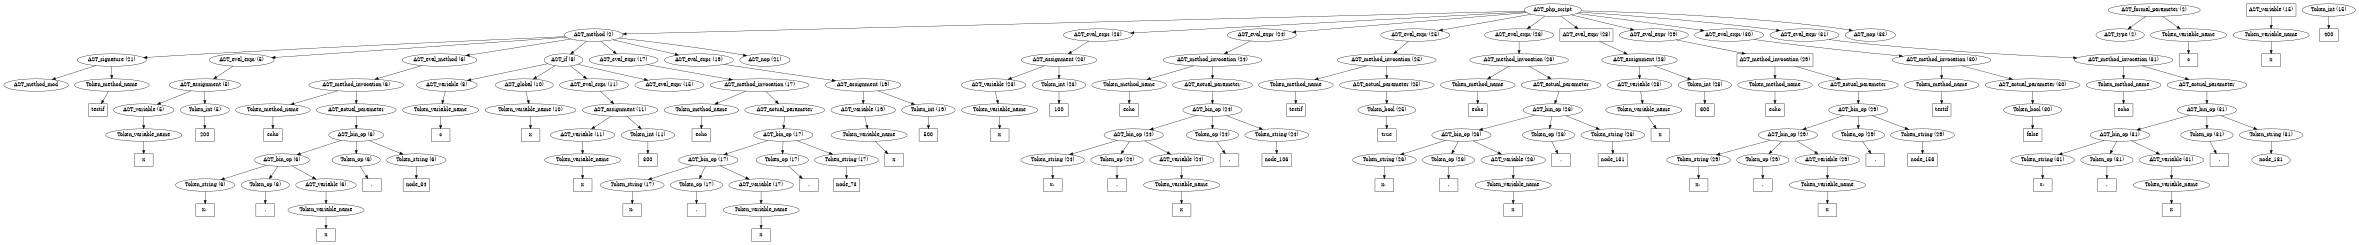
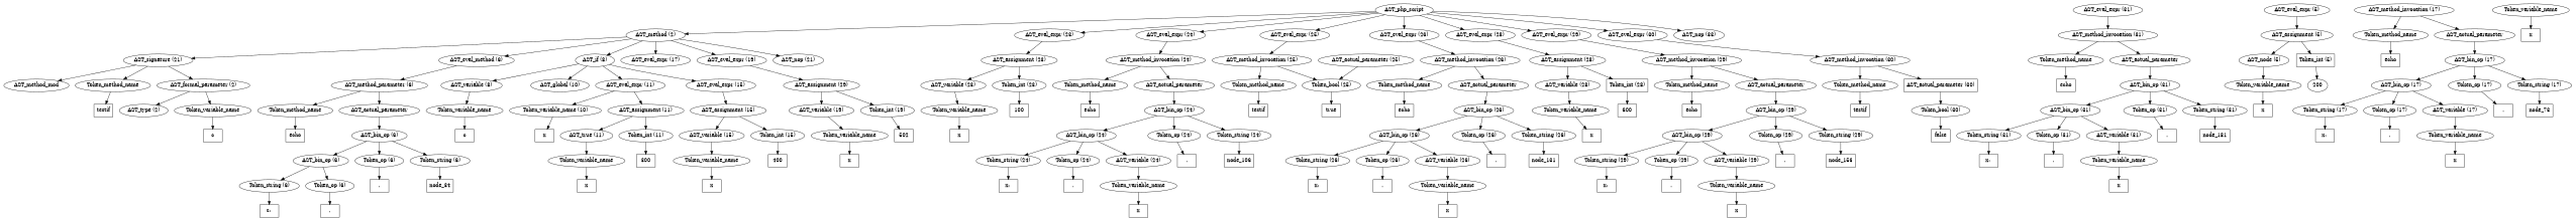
  digraph {
    n1 [label=AST_php_script]
    n2 [label="AST_method (2)"]
    n3 [label="AST_eval_expr (23)"]
    n4 [label="AST_eval_expr (24)"]
    n5 [label="AST_eval_expr (25)"]
    n6 [label="AST_eval_expr (26)"]
-   n7 [label="AST_eval_expr (28)" shape=box]
+   n7 [label="AST_eval_expr (28)"]
    n8 [label="AST_eval_expr (29)"]
    n9 [label="AST_eval_expr (30)"]
    n10 [label="AST_eval_expr (31)"]
    n11 [label="AST_nop (33)"]
    n12 [label="AST_signature (21)"]
    n13 [label="AST_eval_expr (5)"]
    n14 [label="AST_eval_method (6)"]
    n15 [label="AST_if (8)"]
    n16 [label="AST_eval_expr (17)"]
    n17 [label="AST_eval_expr (19)"]
    n18 [label="AST_nop (21)"]
    n19 [label="AST_assignment (23)"]
    n20 [label="AST_method_invocation (24)"]
    n21 [label="AST_method_invocation (25)"]
    n22 [label="AST_method_invocation (26)"]
    n23 [label="AST_assignment (28)"]
-   n24 [label="AST_method_invocation (29)" shape=box]
+   n24 [label="AST_method_invocation (29)"]
    n25 [label="AST_method_invocation (30)"]
    n26 [label="AST_method_invocation (31)"]
    n27 [label=AST_method_mod]
    n28 [label=Token_method_name]
    n29 [label="AST_formal_parameter (2)"]
    n30 [label="AST_assignment (5)"]
-   n31 [label="AST_method_invocation (6)"]
+   n31 [label="AST_method_parameter (6)"]
    n32 [label="AST_variable (8)"]
    n33 [label="AST_global (10)"]
    n34 [label="AST_eval_expr (11)"]
    n35 [label="AST_eval_expr (15)"]
    n36 [label="AST_method_invocation (17)"]
-   n37 [label="AST_assignment (19)"]
+   n37 [label="AST_assignment (29)"]
    n38 [label=testif shape=box]
    n39 [label="AST_type (2)"]
    n40 [label=Token_variable_name]
    n41 [label=c shape=box]
-   n42 [label="AST_variable (5)"]
-   n43 [label="Token_int (5)"]
+   n42 [label="AST_node (5)"]
+   n43 [label="Token_int (5)" shape=box]
    n44 [label=Token_variable_name]
-   n45 [label=200 shape=box]
+   n45 [label=200 shape=ellipse]
    n46 [label=x shape=box]
    n47 [label=Token_method_name]
    n48 [label=AST_actual_parameter]
    n49 [label=echo shape=box]
    n50 [label="AST_bin_op (6)"]
    n51 [label="AST_bin_op (6)"]
    n52 [label="Token_op (6)"]
    n53 [label="Token_string (6)"]
    n54 [label="Token_string (6)"]
    n55 [label="Token_op (6)"]
-   n56 [label="AST_variable (6)"]
    n57 [label="." shape=box]
    node_34 [shape=box]
    n59 [label="x: " shape=box]
    n60 [label="." shape=box]
    n61 [label=Token_variable_name]
    n62 [label=x shape=box]
    n63 [label=Token_variable_name]
    n64 [label="Token_variable_name (10)"]
    n65 [label="AST_assignment (11)"]
+   n66 [label="AST_assignment (15)"]
    n67 [label=c shape=box]
    n68 [label=x shape=box]
-   n69 [label="AST_variable (11)"]
+   n69 [label="AST_true (11)"]
    n70 [label="Token_int (11)"]
    n71 [label=Token_variable_name]
    n72 [label=300 shape=box]
    n73 [label=x shape=box]
-   n74 [label="AST_variable (15)" shape=box]
+   n74 [label="AST_variable (15)"]
    n75 [label="Token_int (15)"]
    n76 [label=Token_variable_name]
    n77 [label=400 shape=box]
    n78 [label=x shape=box]
    n79 [label=Token_method_name]
    n80 [label=AST_actual_parameter]
    n81 [label=echo shape=box]
    n82 [label="AST_bin_op (17)"]
    n83 [label="AST_bin_op (17)"]
    n84 [label="Token_op (17)"]
    n85 [label="Token_string (17)"]
    n86 [label="Token_string (17)"]
    n87 [label="Token_op (17)"]
    n88 [label="AST_variable (17)"]
    n89 [label="." shape=box]
    node_73 [shape=box]
    n91 [label="x: " shape=box]
    n92 [label="." shape=box]
    n93 [label=Token_variable_name]
    n94 [label=x shape=box]
    n95 [label="AST_variable (19)"]
    n96 [label="Token_int (19)"]
    n97 [label=Token_variable_name]
-   n98 [label=500 shape=box]
+   n98 [label=502 shape=box]
    n99 [label=x shape=box]
    n100 [label="AST_variable (23)"]
    n101 [label="Token_int (23)"]
    n102 [label=Token_variable_name]
    n103 [label=100 shape=box]
    n104 [label=x shape=box]
    n105 [label=Token_method_name]
    n106 [label=AST_actual_parameter]
    n107 [label=echo shape=box]
    n108 [label="AST_bin_op (24)"]
    n109 [label="AST_bin_op (24)"]
    n110 [label="Token_op (24)"]
    n111 [label="Token_string (24)"]
    n112 [label="Token_string (24)"]
    n113 [label="Token_op (24)"]
    n114 [label="AST_variable (24)"]
    n115 [label="." shape=box]
    node_106 [shape=box]
    n117 [label="x: " shape=box]
    n118 [label="." shape=box]
    n119 [label=Token_variable_name]
    n120 [label=x shape=box]
    n121 [label=Token_method_name]
    n122 [label="AST_actual_parameter (25)"]
    n123 [label=testif shape=box]
    n124 [label="Token_bool (25)"]
    n125 [label=true shape=box]
    n126 [label=Token_method_name]
    n127 [label=AST_actual_parameter]
    n128 [label=echo shape=box]
    n129 [label="AST_bin_op (26)"]
    n130 [label="AST_bin_op (26)"]
    n131 [label="Token_op (26)"]
    n132 [label="Token_string (26)"]
    n133 [label="Token_string (26)"]
    n134 [label="Token_op (26)"]
    n135 [label="AST_variable (26)"]
    n136 [label="." shape=box]
    node_131 [shape=box]
    n138 [label="x: " shape=box]
    n139 [label="." shape=box]
    n140 [label=Token_variable_name]
    n141 [label=x shape=box]
    n142 [label="AST_variable (28)"]
-   n143 [label="Token_int (28)"]
+   n143 [label="Token_int (28)" shape=box]
    n144 [label=Token_variable_name]
    n145 [label=600 shape=box]
    n146 [label=x shape=box]
    n147 [label=Token_method_name]
    n148 [label=AST_actual_parameter]
    n149 [label=echo shape=box]
    n150 [label="AST_bin_op (29)"]
    n151 [label="AST_bin_op (29)"]
    n152 [label="Token_op (29)"]
    n153 [label="Token_string (29)"]
    n154 [label="Token_string (29)"]
    n155 [label="Token_op (29)"]
    n156 [label="AST_variable (29)"]
    n157 [label="." shape=box]
    node_156 [shape=box]
    n159 [label="x: " shape=box]
    n160 [label="." shape=box]
    n161 [label=Token_variable_name]
    n162 [label=x shape=box]
    n163 [label=Token_method_name]
-   n164 [label="AST_actual_parameter (30)"]
+   n164 [label="AST_actual_parameter (30)" shape=box]
    n165 [label=testif shape=box]
    n166 [label="Token_bool (30)"]
    n167 [label=false shape=box]
    n168 [label=Token_method_name]
    n169 [label=AST_actual_parameter]
    n170 [label=echo shape=box]
    n171 [label="AST_bin_op (31)"]
    n172 [label="AST_bin_op (31)"]
    n173 [label="Token_op (31)"]
    n174 [label="Token_string (31)"]
    n175 [label="Token_string (31)"]
    n176 [label="Token_op (31)"]
    n177 [label="AST_variable (31)"]
    n178 [label="." shape=box]
-   node_181 [shape=ellipse]
+   node_181 [shape=box]
    n180 [label="x: " shape=box]
    n181 [label="." shape=box]
    n182 [label=Token_variable_name]
    n183 [label=x shape=box]
    n1 -> n2
    n1 -> n3
    n1 -> n4
    n1 -> n5
    n1 -> n6
    n1 -> n7
    n1 -> n8
    n1 -> n9
-   n1 -> n10
    n1 -> n11
    n2 -> n12
-   n2 -> n13
    n2 -> n14
    n2 -> n15
    n2 -> n16
    n2 -> n17
    n2 -> n18
    n3 -> n19
    n4 -> n20
    n5 -> n21
    n6 -> n22
    n7 -> n23
    n8 -> n24
    n9 -> n25
    n10 -> n26
    n12 -> n27
    n12 -> n28
+   n12 -> n29
    n13 -> n30
    n14 -> n31
    n15 -> n32
    n15 -> n33
    n15 -> n34
    n15 -> n35
-   n16 -> n36
    n17 -> n37
    n19 -> n100
    n19 -> n101
    n20 -> n105
    n20 -> n106
    n21 -> n121
-   n21 -> n122
+   n21 -> n124
    n22 -> n126
    n22 -> n127
    n23 -> n142
    n23 -> n143
    n24 -> n147
    n24 -> n148
    n25 -> n163
    n25 -> n164
    n26 -> n168
    n26 -> n169
    n28 -> n38
    n29 -> n39
    n29 -> n40
    n30 -> n42
    n30 -> n43
    n31 -> n47
    n31 -> n48
    n32 -> n63
-   n33 -> n64
+   n34 -> n64
    n34 -> n65
+   n35 -> n66
    n36 -> n79
    n36 -> n80
    n37 -> n95
    n37 -> n96
    n40 -> n41
    n42 -> n44
    n43 -> n45
    n44 -> n46
    n47 -> n49
    n48 -> n50
    n50 -> n51
    n50 -> n52
    n50 -> n53
    n51 -> n54
    n51 -> n55
-   n51 -> n56
    n52 -> n57
    n53 -> node_34
    n54 -> n59
    n55 -> n60
-   n56 -> n61
    n61 -> n62
    n63 -> n67
    n64 -> n68
    n65 -> n69
    n65 -> n70
+   n66 -> n74
+   n66 -> n75
    n69 -> n71
    n70 -> n72
    n71 -> n73
    n74 -> n76
    n75 -> n77
    n76 -> n78
    n79 -> n81
    n80 -> n82
    n82 -> n83
    n82 -> n84
    n82 -> n85
    n83 -> n86
    n83 -> n87
    n83 -> n88
    n84 -> n89
    n85 -> node_73
    n86 -> n91
    n87 -> n92
    n88 -> n93
    n93 -> n94
    n95 -> n97
    n96 -> n98
    n97 -> n99
    n100 -> n102
    n101 -> n103
    n102 -> n104
    n105 -> n107
    n106 -> n108
    n108 -> n109
    n108 -> n110
    n108 -> n111
    n109 -> n112
    n109 -> n113
    n109 -> n114
    n110 -> n115
    n111 -> node_106
    n112 -> n117
    n113 -> n118
    n114 -> n119
    n119 -> n120
    n121 -> n123
    n122 -> n124
    n124 -> n125
    n126 -> n128
    n127 -> n129
    n129 -> n130
    n129 -> n131
    n129 -> n132
    n130 -> n133
    n130 -> n134
    n130 -> n135
    n131 -> n136
    n132 -> node_131
    n133 -> n138
    n134 -> n139
    n135 -> n140
    n140 -> n141
    n142 -> n144
    n143 -> n145
    n144 -> n146
    n147 -> n149
    n148 -> n150
    n150 -> n151
    n150 -> n152
    n150 -> n153
    n151 -> n154
    n151 -> n155
    n151 -> n156
    n152 -> n157
    n153 -> node_156
    n154 -> n159
    n155 -> n160
    n156 -> n161
    n161 -> n162
    n163 -> n165
    n164 -> n166
    n166 -> n167
    n168 -> n170
    n169 -> n171
    n171 -> n172
    n171 -> n173
    n171 -> n174
    n172 -> n175
    n172 -> n176
    n172 -> n177
    n173 -> n178
    n174 -> node_181
    n175 -> n180
    n176 -> n181
    n177 -> n182
    n182 -> n183
  }
